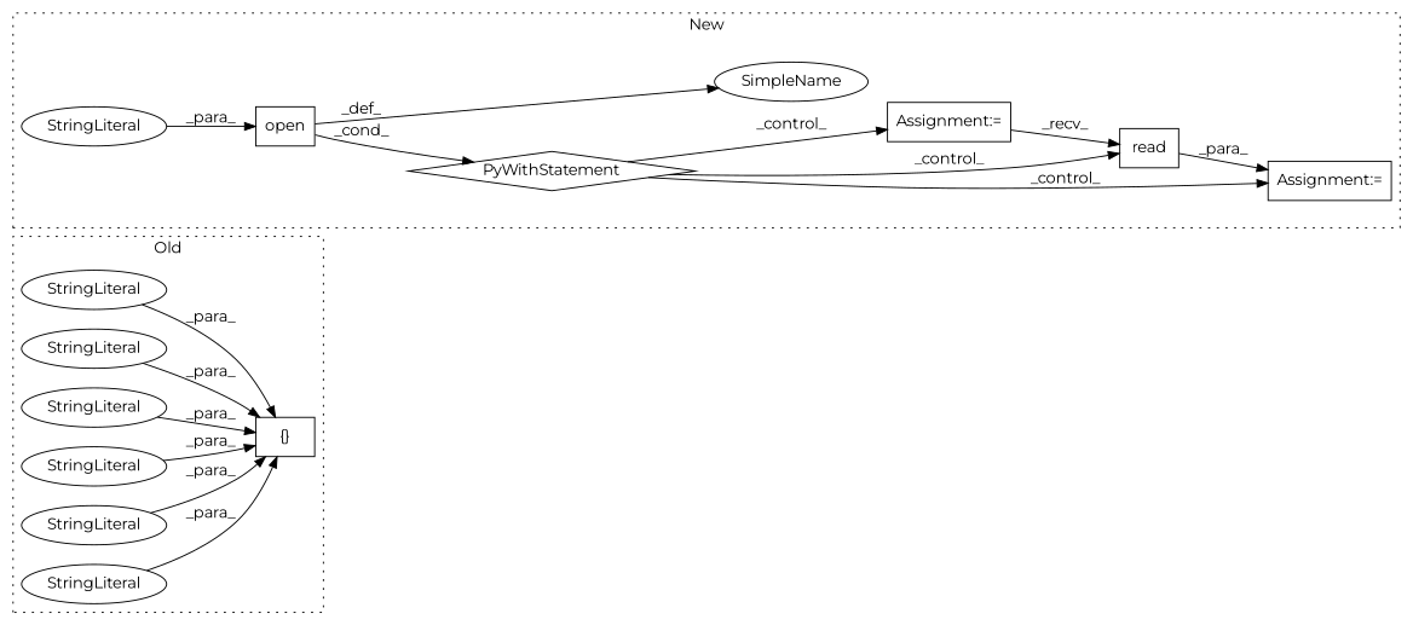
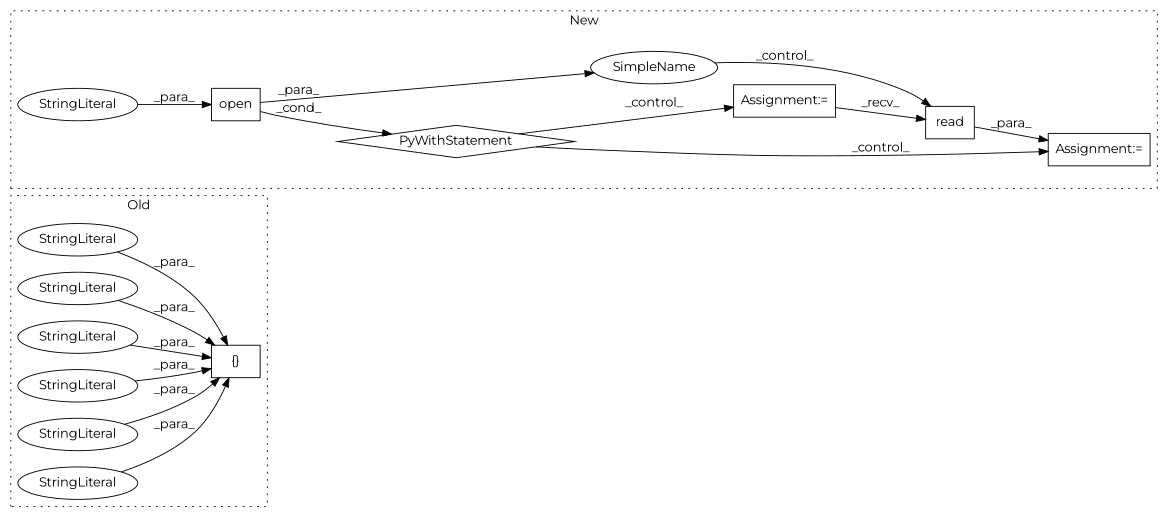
  digraph {
    fontname=Montserrat
    rankdir=LR
    node [a=45 fontname=Montserrat l=6 shape=ellipse]
    edge [fontname=Montserrat]
    n1 [a=4 l="1,1" label="{}" s="251,314" shape=box]
    n2 [label=StringLiteral s=270]
    n3 [label=StringLiteral s=252]
    n4 [l=8 label=StringLiteral s=277]
    n5 [l=16 label=StringLiteral s=298]
    n6 [l=10 label=StringLiteral s=259]
    n7 [l=11 label=StringLiteral s=286]
    n8 [a=32 l="5,1" label=open s="627,656" shape=box]
    n9 [l=12 label=StringLiteral s=632]
    n10 [a=7 l=1 label="Assignment:=" s=693 shape=box]
    n11 [a=104 l="10,2" label=PyWithStatement s="610,657" shape=diamond]
    n12 [a=42 label=SimpleName l=""]
    n13 [a=7 l=1 label="Assignment:=" s=708 shape=box]
    n14 [a=32 label=read s=711 shape=box]
    subgraph cluster_1 {
      label=Old
      style=dotted
      n1
      n2
      n3
      n4
      n5
      n6
      n7
    }
    subgraph cluster_2 {
      label=New
      style=dotted
      n8
      n9
      n10
      n11
      n12
      n13
      n14
    }
    n2 -> n1 [label=_para_]
    n3 -> n1 [label=_para_]
    n4 -> n1 [label=_para_]
    n5 -> n1 [label=_para_]
    n6 -> n1 [label=_para_]
    n7 -> n1 [label=_para_]
    n8 -> n11 [label=_cond_]
-   n8 -> n12 [label=_def_]
+   n8 -> n12 [label=_para_]
    n9 -> n8 [label=_para_]
    n10 -> n14 [label=_recv_]
    n11 -> n10 [label=_control_]
    n11 -> n13 [label=_control_]
-   n11 -> n14 [label=_control_]
+   n12 -> n14 [label=_control_]
    n14 -> n13 [label=_para_]
  }
